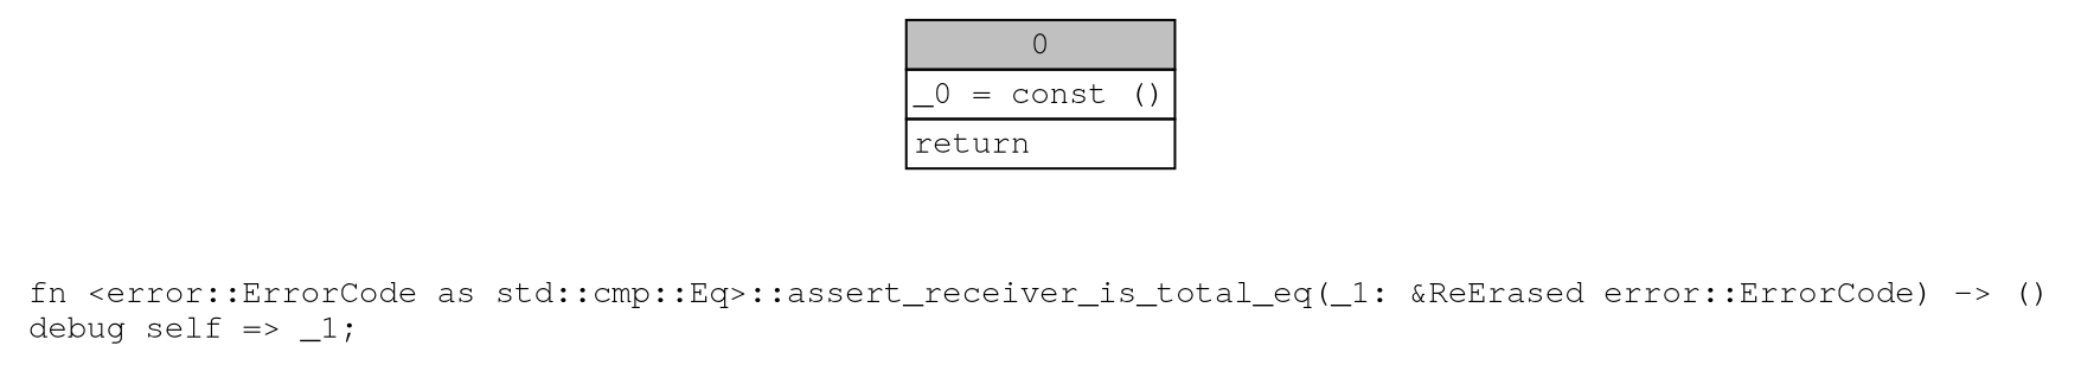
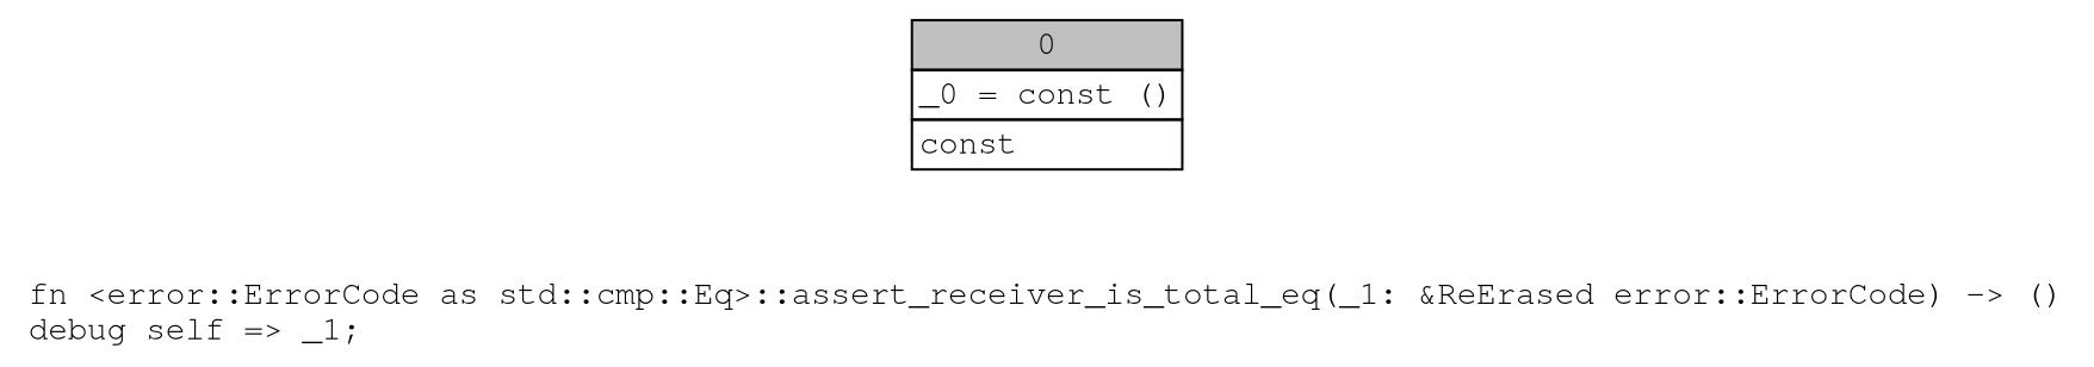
  digraph {
    fontname="Courier, monospace"
    label=<fn &lt;error::ErrorCode as std::cmp::Eq&gt;::assert_receiver_is_total_eq(_1: &amp;ReErased error::ErrorCode) -&gt; ()<br align="left"/>debug self =&gt; _1;<br align="left"/>>
-   n1 [fontname="Courier, monospace" label=<<table border="0" cellborder="1" cellspacing="0"><tr><td bgcolor="gray" align="center" colspan="1">0</td></tr><tr><td align="left" balign="left">_0 = const ()<br/></td></tr><tr><td align="left">return</td></tr></table>> shape=none]
+   n1 [fontname="Courier, monospace" label=<<table border="0" cellborder="1" cellspacing="0"><tr><td bgcolor="gray" align="center" colspan="1">0</td></tr><tr><td align="left" balign="left">_0 = const ()<br/></td></tr><tr><td align="left">const</td></tr></table>> shape=none]
  }
